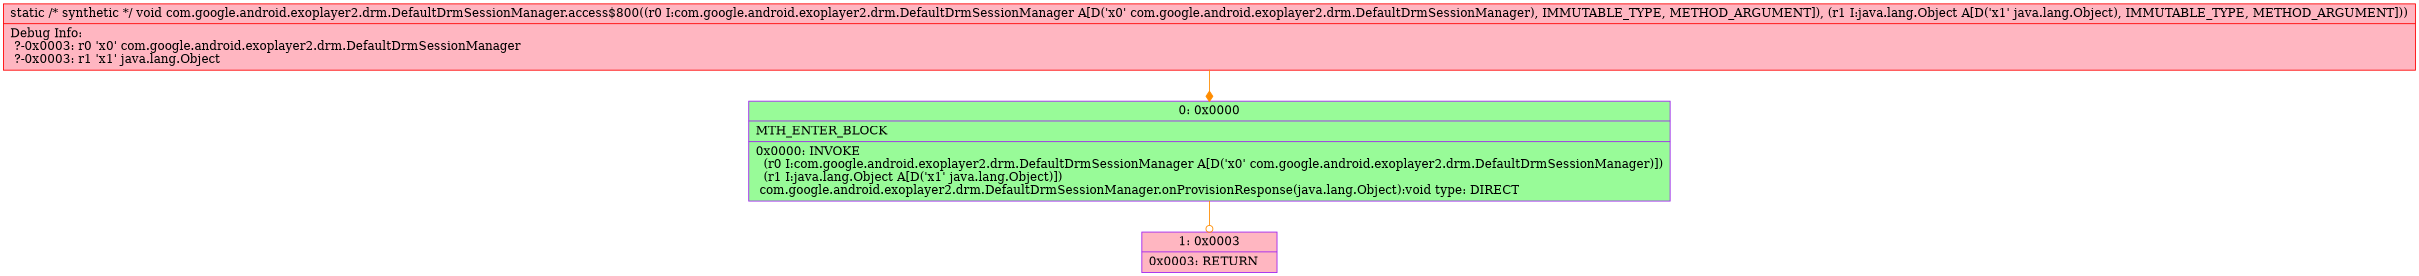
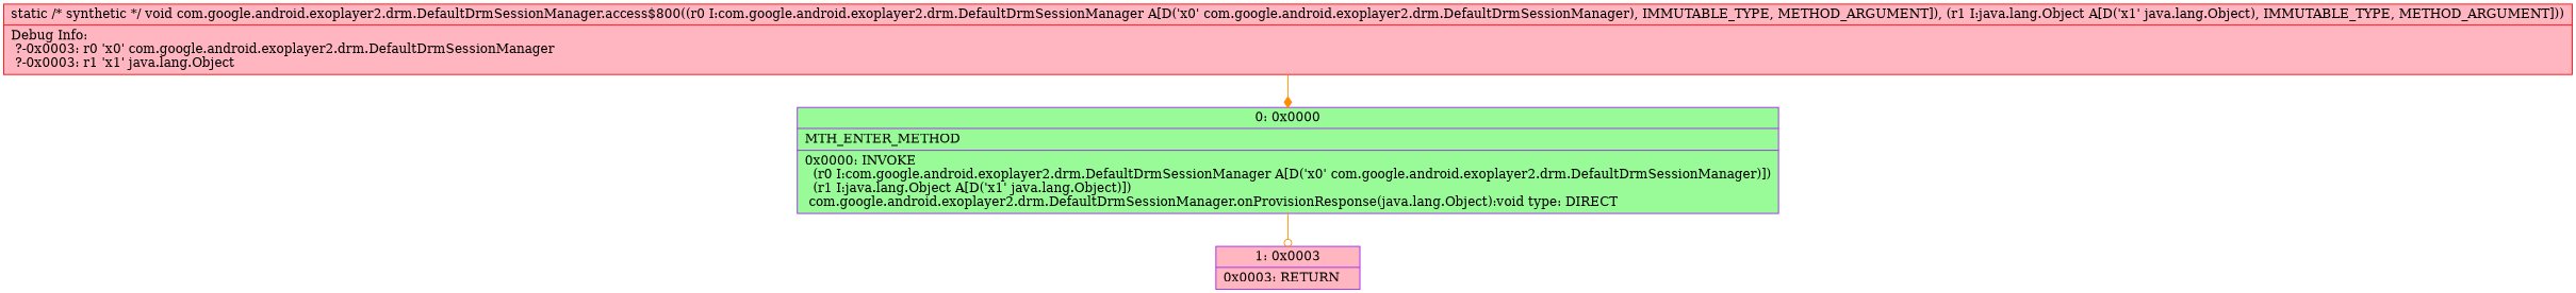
  digraph {
    node [shape=record style=filled fillcolor=lightpink color=purple]
    edge [color=darkorange]
-   n1 [label="{0\:\ 0x0000|MTH_ENTER_BLOCK\l|0x0000: INVOKE  \l  (r0 I:com.google.android.exoplayer2.drm.DefaultDrmSessionManager A[D('x0' com.google.android.exoplayer2.drm.DefaultDrmSessionManager)])\l  (r1 I:java.lang.Object A[D('x1' java.lang.Object)])\l com.google.android.exoplayer2.drm.DefaultDrmSessionManager.onProvisionResponse(java.lang.Object):void type: DIRECT \l}" fillcolor=palegreen]
+   n1 [label="{0\:\ 0x0000|MTH_ENTER_METHOD\l|0x0000: INVOKE  \l  (r0 I:com.google.android.exoplayer2.drm.DefaultDrmSessionManager A[D('x0' com.google.android.exoplayer2.drm.DefaultDrmSessionManager)])\l  (r1 I:java.lang.Object A[D('x1' java.lang.Object)])\l com.google.android.exoplayer2.drm.DefaultDrmSessionManager.onProvisionResponse(java.lang.Object):void type: DIRECT \l}" fillcolor=palegreen]
    n2 [label="{1\:\ 0x0003|0x0003: RETURN   \l}"]
    n3 [label="{static \/* synthetic *\/ void com.google.android.exoplayer2.drm.DefaultDrmSessionManager.access$800((r0 I:com.google.android.exoplayer2.drm.DefaultDrmSessionManager A[D('x0' com.google.android.exoplayer2.drm.DefaultDrmSessionManager), IMMUTABLE_TYPE, METHOD_ARGUMENT]), (r1 I:java.lang.Object A[D('x1' java.lang.Object), IMMUTABLE_TYPE, METHOD_ARGUMENT]))  | Debug Info:\l  ?\-0x0003: r0 'x0' com.google.android.exoplayer2.drm.DefaultDrmSessionManager\l  ?\-0x0003: r1 'x1' java.lang.Object\l}" color=red]
    n1 -> n2 [arrowhead=odot]
    n3 -> n1 [arrowhead=diamond]
  }
